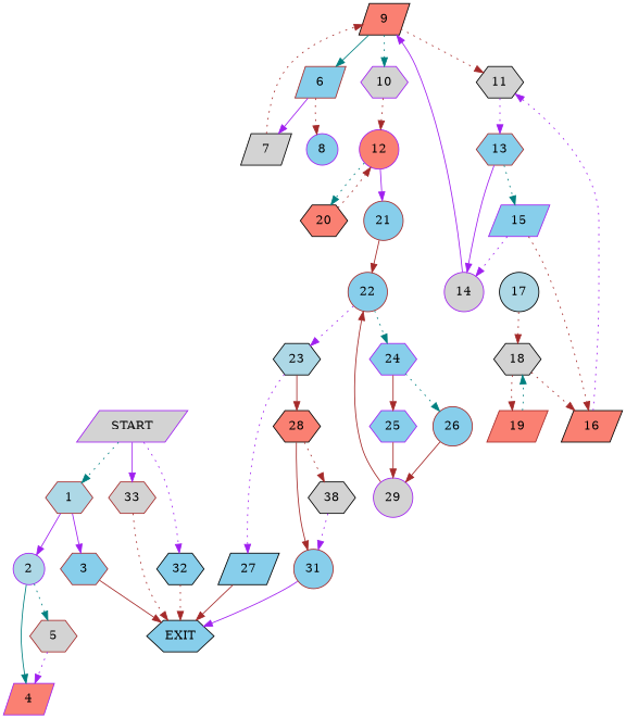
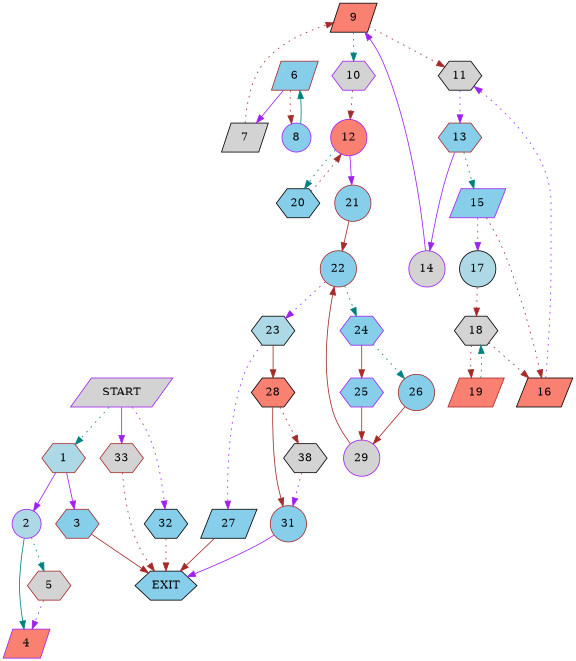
  digraph {
    node [color=black fillcolor=skyblue shape=hexagon style=filled]
    edge [color=brown style=dotted]
    n1 [color=purple fillcolor=lightgrey label=START shape=parallelogram]
    1 [color=brown fillcolor=lightblue]
    32
    33 [color=brown fillcolor=lightgrey]
    2 [color=purple fillcolor=lightblue shape=circle]
    3 [color=brown]
    n7 [label=EXIT]
    4 [color=purple fillcolor=salmon shape=parallelogram]
    5 [color=brown fillcolor=lightgrey]
    6 [color=brown shape=parallelogram]
    7 [fillcolor=lightgrey shape=parallelogram]
    8 [color=purple shape=circle]
    9 [fillcolor=salmon shape=parallelogram]
    10 [color=purple fillcolor=lightgrey]
    11 [fillcolor=lightgrey]
    12 [color=purple fillcolor=salmon shape=circle]
    13 [color=brown]
-   20 [fillcolor=salmon]
+   20
    21 [color=brown shape=circle]
    14 [color=purple fillcolor=lightgrey shape=circle]
    15 [color=purple shape=parallelogram]
    22 [color=brown shape=circle]
    16 [fillcolor=salmon shape=parallelogram]
    17 [fillcolor=lightblue shape=circle]
    18 [fillcolor=lightgrey]
    19 [color=brown fillcolor=salmon shape=parallelogram]
    23 [fillcolor=lightblue]
    24 [color=purple]
    27 [shape=parallelogram]
    28 [fillcolor=salmon]
    25 [color=purple]
    26 [color=brown shape=circle]
    n33 [fillcolor=lightgrey label=38]
    31 [color=brown shape=circle]
    29 [color=purple fillcolor=lightgrey shape=circle]
    n1 -> 1 [color=teal]
    n1 -> 32 [color=purple]
    n1 -> 33 [color=purple style=solid]
    1 -> 2 [color=purple style=solid]
    1 -> 3 [color=purple style=solid]
    32 -> n7
    33 -> n7
    2 -> 4 [color=teal style=solid]
    2 -> 5 [color=teal]
    3 -> n7 [style=solid]
    5 -> 4 [color=purple]
    6 -> 7 [color=purple style=solid]
    6 -> 8
    7 -> 9
-   9 -> 6 [color=teal style=solid]
+   8 -> 6 [color=teal style=solid]
    9 -> 10 [color=teal]
    9 -> 11
    10 -> 12
    11 -> 13 [color=purple]
    12 -> 20 [color=teal]
    12 -> 21 [color=purple style=solid]
    13 -> 14 [color=purple style=solid]
    13 -> 15 [color=teal]
    20 -> 12
    21 -> 22 [style=solid]
    14 -> 9 [color=purple style=solid]
    15 -> 16
-   15 -> 14 [color=purple]
+   15 -> 17 [color=purple]
    22 -> 23 [color=purple]
    22 -> 24 [color=teal]
    16 -> 11 [color=purple]
    17 -> 18
    18 -> 16
    18 -> 19
    19 -> 18 [color=teal]
    23 -> 27 [color=purple]
    23 -> 28 [style=solid]
    24 -> 25 [style=solid]
    24 -> 26 [color=teal]
    27 -> n7 [style=solid]
    28 -> n33
    28 -> 31 [style=solid]
    25 -> 29 [style=solid]
    26 -> 29 [style=solid]
    n33 -> 31 [color=purple]
    31 -> n7 [color=purple style=solid]
    29 -> 22 [style=solid]
  }
